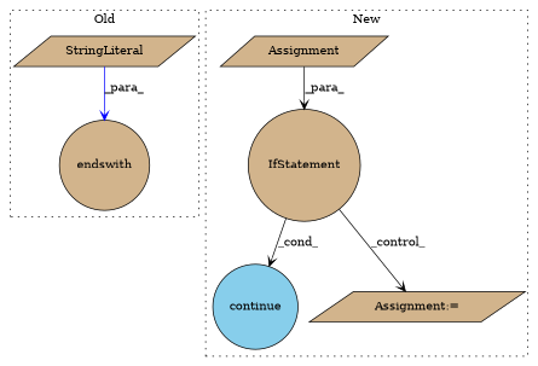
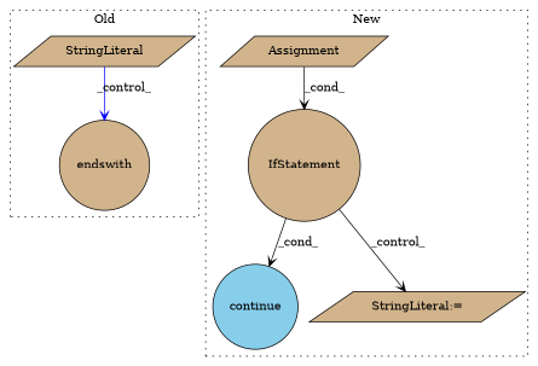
  digraph {
    node [fillcolor=tan shape=circle style=filled]
    edge [arrowhead=vee color=black]
    n1 [a=32 l="9,1" label=endswith s="9952,9965"]
    n2 [a=45 l=4 label=StringLiteral s=9961 shape=parallelogram]
    n3 [a=18 fillcolor=skyblue l=9 label=continue s=8893]
    n4 [a=25 l="4,2" label=IfStatement s="8753,8775"]
    n5 [a=42 label=Assignment shape=parallelogram]
-   n6 [a=7 l=1 label="Assignment:=" s=8929 shape=parallelogram]
+   n6 [a=7 l=1 label="StringLiteral:=" s=8929 shape=parallelogram]
    subgraph cluster_1 {
      label=Old
      style=dotted
      n1
      n2
    }
    subgraph cluster_2 {
      label=New
      style=dotted
      n3
      n4
      n5
      n6
    }
-   n2 -> n1 [color=blue label=_para_]
+   n2 -> n1 [color=blue label=_control_]
    n4 -> n3 [label=_cond_]
    n4 -> n6 [label=_control_]
-   n5 -> n4 [label=_para_]
+   n5 -> n4 [label=_cond_]
  }
